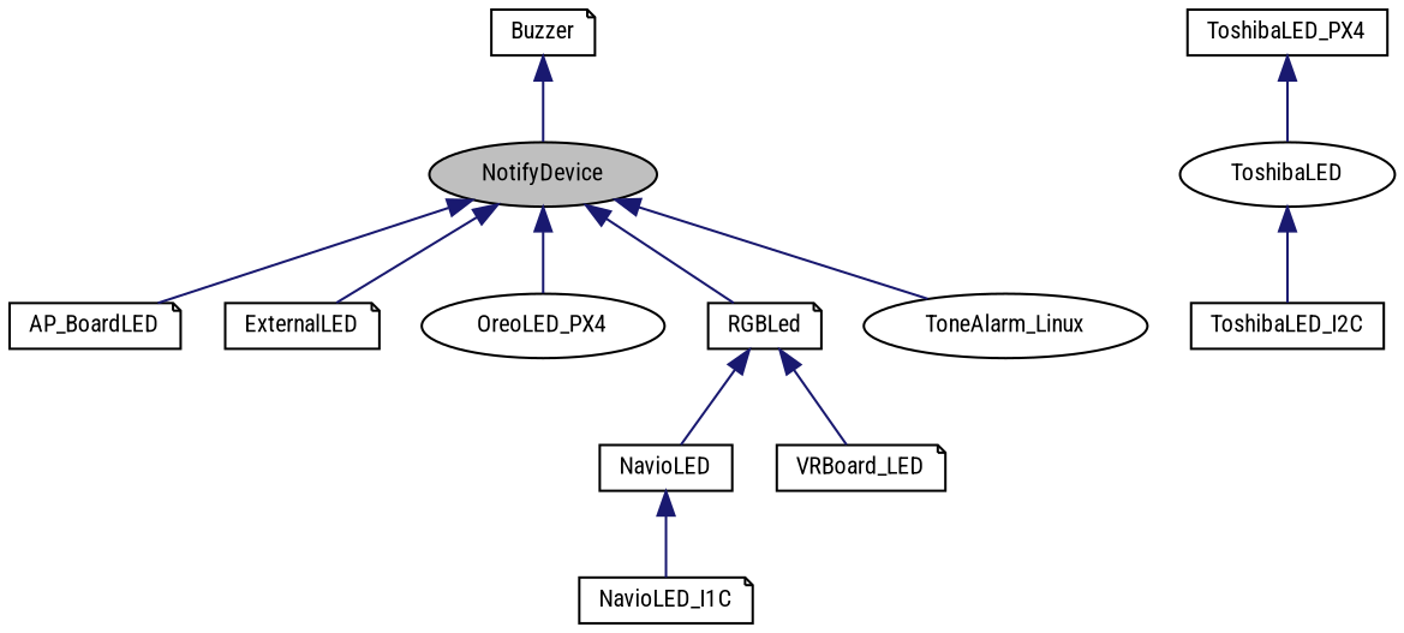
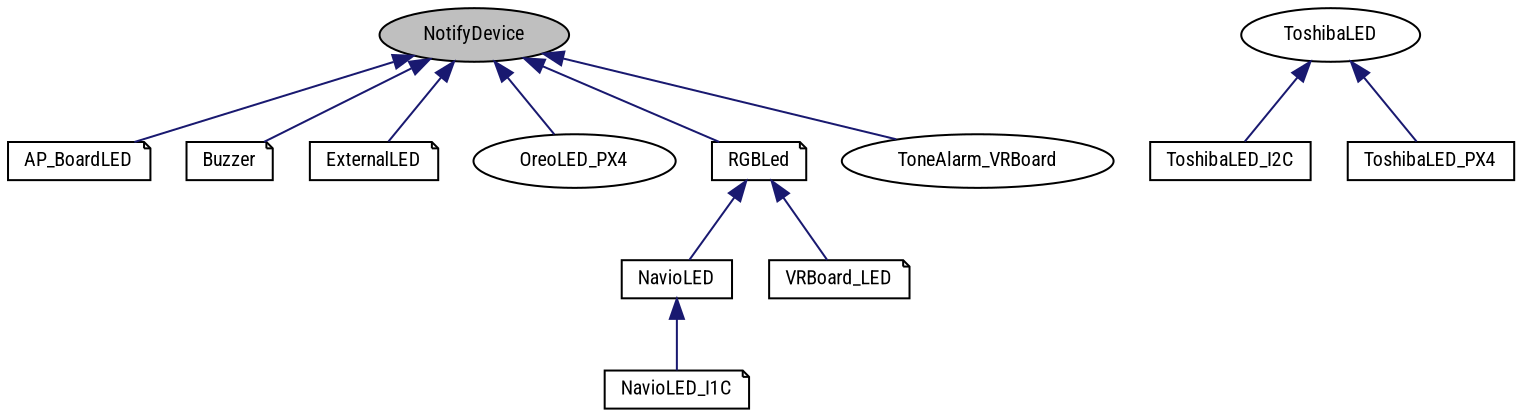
  digraph {
    fontname="Roboto Condensed"
    node [color=black fillcolor=white fontname="Roboto Condensed" fontsize=10 shape=note style=filled]
    edge [color=midnightblue dir=back fontname="Roboto Condensed" fontsize=10 labelfontname=Helvetica labelfontsize=10 style=solid]
    n1 [fillcolor=grey75 fontcolor=black height=0.2 label=NotifyDevice shape=ellipse width=0.4]
    n2 [height=0.2 label=AP_BoardLED width=0.4]
    n3 [height=0.2 label=Buzzer width=0.4]
    n4 [height=0.2 label=ExternalLED width=0.4]
    n5 [height=0.2 label=OreoLED_PX4 shape=ellipse width=0.4]
    n6 [height=0.2 label=RGBLed width=0.4]
-   n7 [height=0.2 label=ToneAlarm_Linux shape=ellipse width=0.4]
+   n7 [height=0.2 label=ToneAlarm_VRBoard shape=ellipse width=0.4]
    n8 [height=0.2 label=NavioLED shape=box width=0.4]
    n9 [height=0.2 label=VRBoard_LED width=0.4]
    n10 [height=0.2 label=NavioLED_I1C width=0.4]
    n11 [height=0.2 label=ToshibaLED shape=ellipse width=0.4]
    n12 [height=0.2 label=ToshibaLED_I2C shape=box width=0.4]
    n13 [height=0.2 label=ToshibaLED_PX4 shape=box width=0.4]
    n1 -> n2
-   n3 -> n1
+   n1 -> n3
    n1 -> n4
    n1 -> n5
    n1 -> n6
    n1 -> n7
    n6 -> n8
    n6 -> n9
    n8 -> n10
    n11 -> n12
-   n13 -> n11
+   n11 -> n13
  }
